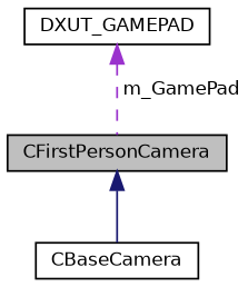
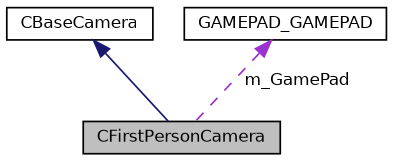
  digraph {
    fontname="DejaVu Sans"
    node [color=black fillcolor=white fontname="DejaVu Sans" fontsize=10 shape=record style=filled]
    edge [dir=back fontname="DejaVu Sans" fontsize=10 labelfontname=Helvetica labelfontsize=10]
    n1 [fillcolor=grey75 fontcolor=black height=0.2 label=CFirstPersonCamera width=0.4]
    n2 [height=0.2 label=CBaseCamera width=0.4]
-   n3 [height=0.2 label=DXUT_GAMEPAD width=0.4]
-   n1 -> n2 [color=midnightblue style=solid]
+   n3 [height=0.2 label=GAMEPAD_GAMEPAD width=0.4]
+   n2 -> n1 [color=midnightblue style=solid]
    n3 -> n1 [color=darkorchid3 label=" m_GamePad" style=dashed]
  }
